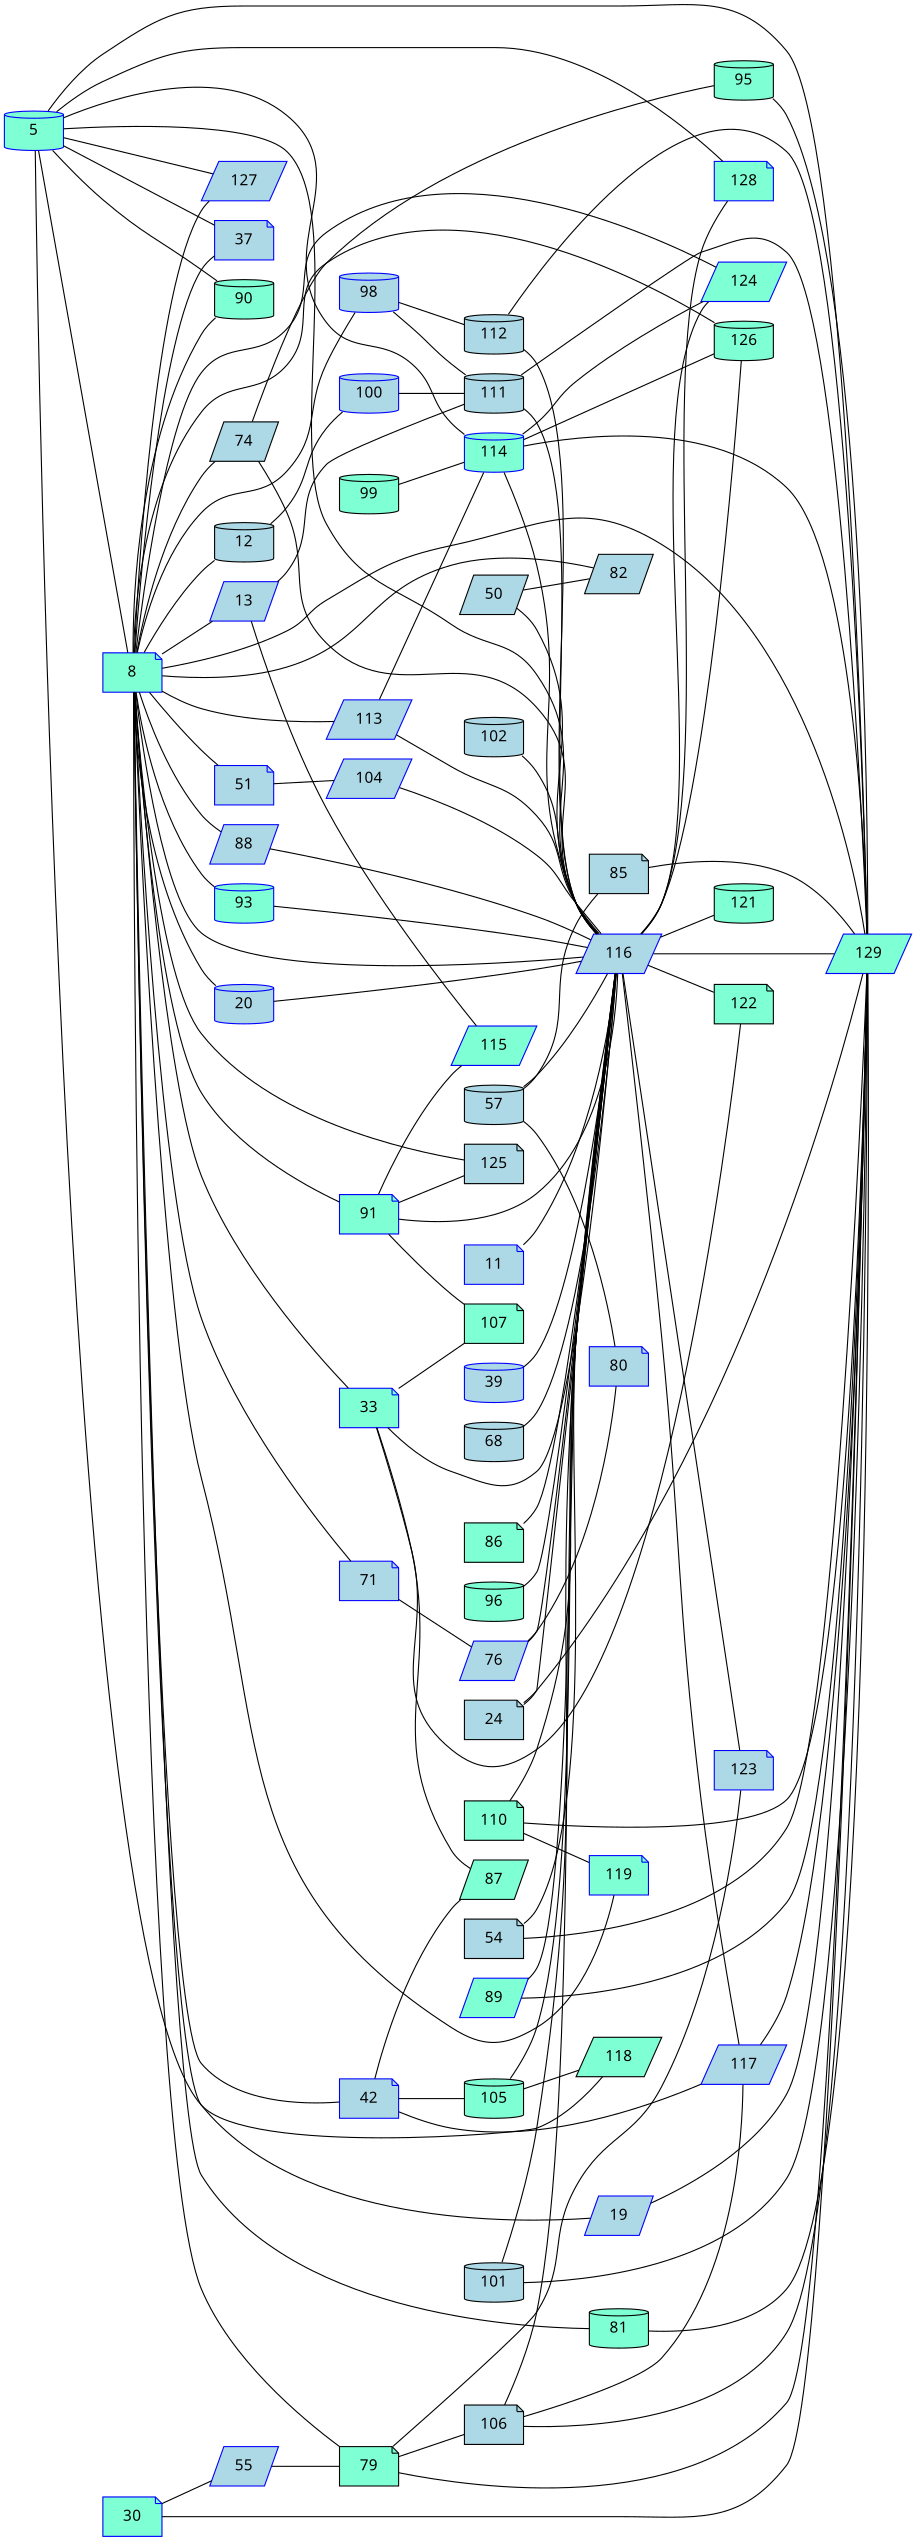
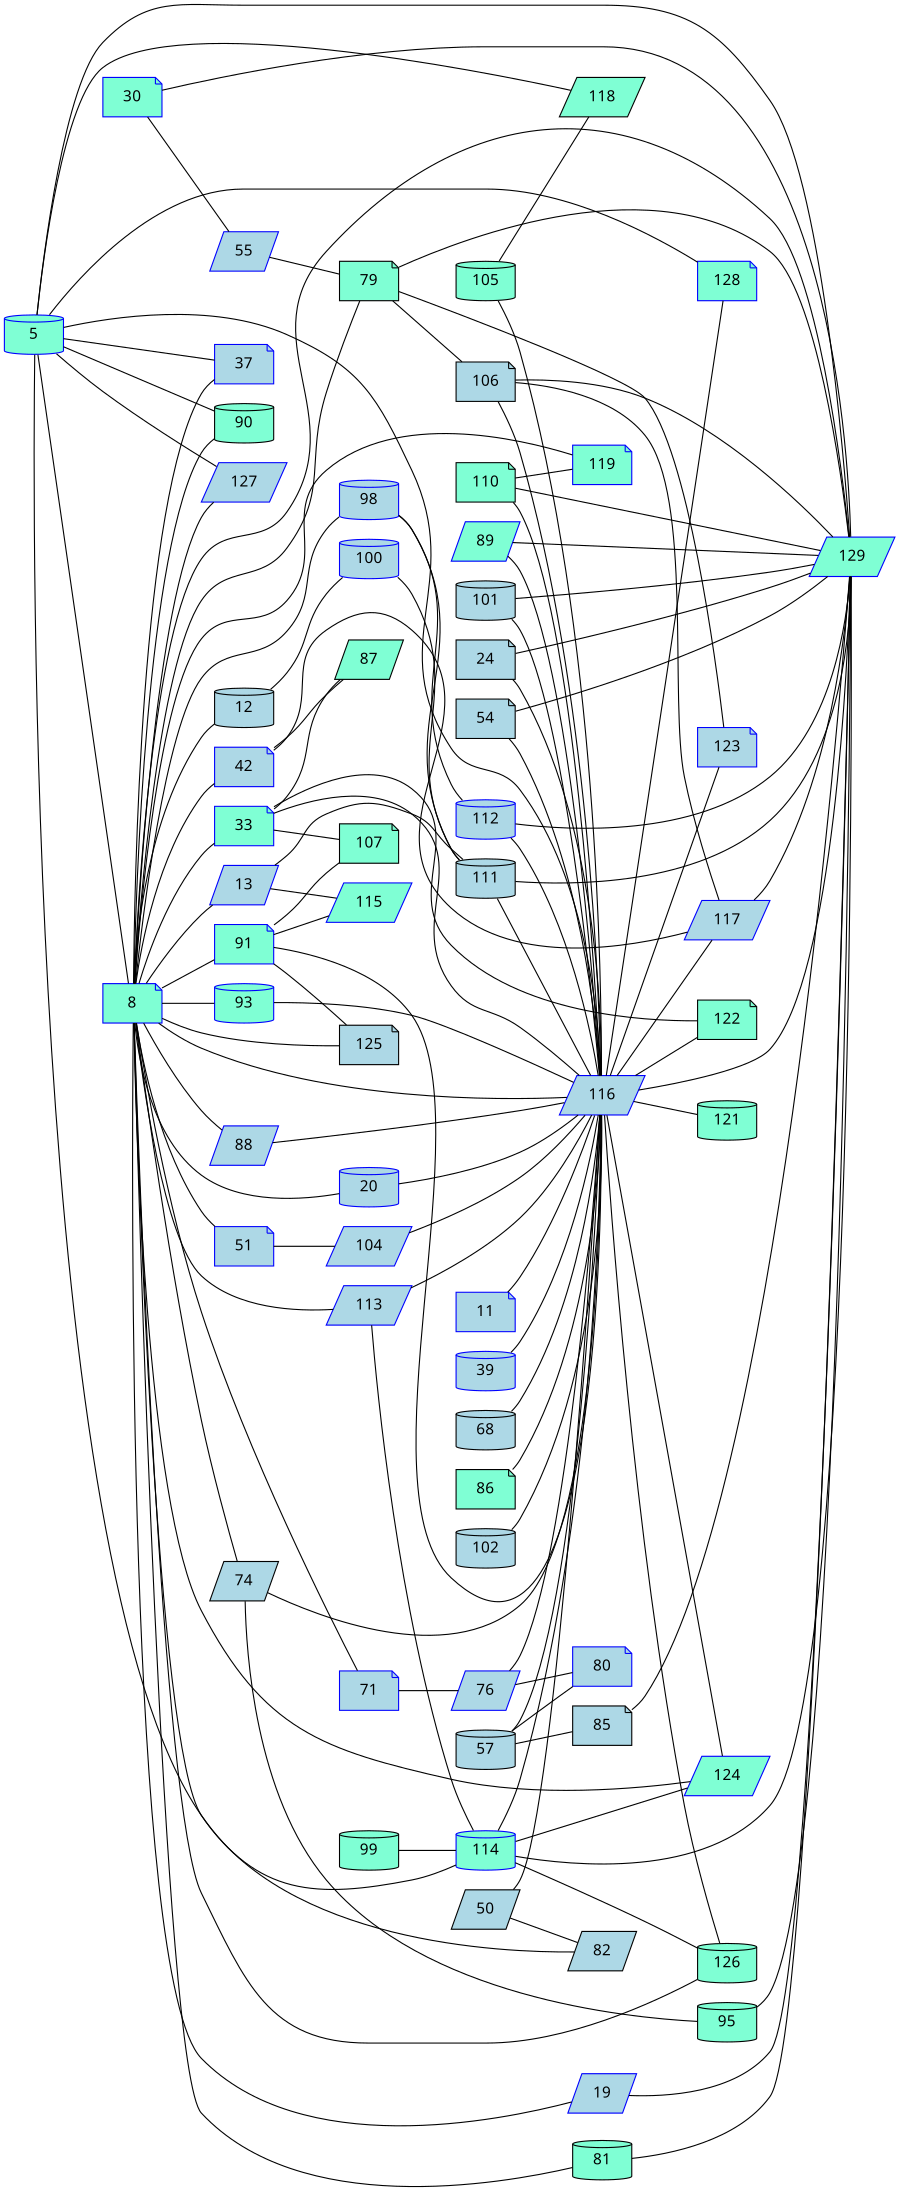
  graph {
    fontname="Noto Sans"
    rankdir=LR
    node [color=blue fillcolor=lightblue fontname="Noto Sans" shape=note style=filled]
    edge [fontname="Noto Sans"]
    5 [fillcolor=aquamarine shape=cylinder super="+2"]
    8 [fillcolor=aquamarine super="+6"]
    37
    90 [color=black fillcolor=aquamarine shape=cylinder]
    114 [fillcolor=aquamarine shape=cylinder super="+45+66"]
    116 [shape=parallelogram super="+25+9+10"]
    118 [color=black fillcolor=aquamarine shape=parallelogram]
    127 [shape=parallelogram]
    128 [fillcolor=aquamarine]
    129 [fillcolor=aquamarine shape=parallelogram super="+75+120+60"]
    12 [color=black shape=cylinder]
    13 [shape=parallelogram]
    19 [shape=parallelogram]
    20 [shape=cylinder]
    33 [fillcolor=aquamarine super="+31"]
    42
    51
    71
    74 [color=black shape=parallelogram super="+47+43+52+61+73"]
    79 [color=black fillcolor=aquamarine super="+38"]
    81 [color=black fillcolor=aquamarine shape=cylinder]
    82 [color=black shape=parallelogram]
    88 [shape=parallelogram super="+44"]
    91 [fillcolor=aquamarine super="+41+26+58"]
    93 [fillcolor=aquamarine shape=cylinder super="+69"]
    98 [shape=cylinder]
    113 [shape=parallelogram super="+64"]
    119 [fillcolor=aquamarine]
    124 [fillcolor=aquamarine shape=parallelogram super="+67+92"]
    125 [color=black]
    126 [color=black fillcolor=aquamarine shape=cylinder super="+77+56"]
    122 [color=black fillcolor=aquamarine super="+108"]
    117 [shape=parallelogram super="+78"]
    123
    121 [color=black fillcolor=aquamarine shape=cylinder]
    100 [shape=cylinder]
    111 [color=black shape=cylinder super="+83+109"]
    115 [fillcolor=aquamarine shape=parallelogram]
    87 [color=black fillcolor=aquamarine shape=parallelogram]
    107 [color=black fillcolor=aquamarine]
    105 [color=black fillcolor=aquamarine shape=cylinder super="+84+46"]
    104 [shape=parallelogram]
    76 [shape=parallelogram super="+35"]
    95 [color=black fillcolor=aquamarine shape=cylinder]
    106 [color=black super="+48+94"]
-   112 [color=black shape=cylinder super="+17+103"]
+   112 [shape=cylinder super="+17+103"]
    11
    24 [color=black]
    30 [fillcolor=aquamarine]
    55 [shape=parallelogram]
    39 [shape=cylinder]
    50 [color=black shape=parallelogram]
    54 [color=black]
    57 [color=black shape=cylinder super="+15"]
    80
    85 [color=black]
    68 [color=black shape=cylinder]
    99 [color=black fillcolor=aquamarine shape=cylinder]
    86 [color=black fillcolor=aquamarine]
    89 [fillcolor=aquamarine shape=parallelogram]
-   96 [color=black fillcolor=aquamarine shape=cylinder]
    101 [color=black shape=cylinder]
    102 [color=black shape=cylinder]
    110 [color=black fillcolor=aquamarine super="+97"]
    5 -- 8 [weight=6]
    5 -- 37
    5 -- 90
    5 -- 114 [weight=4]
    5 -- 116 [weight=6]
    5 -- 118
    5 -- 127
    5 -- 128
    5 -- 129 [weight=5]
    8 -- 37
    8 -- 90
    8 -- 116 [weight=10]
    8 -- 127
    8 -- 129 [weight=8]
    8 -- 12 [weight=2]
    8 -- 13 [weight=2]
    8 -- 19
    8 -- 20
    8 -- 33 [weight=2]
    8 -- 42 [weight=2]
    8 -- 51 [weight=2]
    8 -- 71
    8 -- 74 [weight=4]
    8 -- 79
    8 -- 81
    8 -- 82
    8 -- 88 [weight=2]
    8 -- 91 [weight=2]
    8 -- 93 [weight=2]
    8 -- 98
    8 -- 113
    8 -- 119
    8 -- 124
    8 -- 125
    8 -- 126 [weight=4]
    114 -- 116 [weight=7]
    114 -- 129
    114 -- 124
    114 -- 126
    116 -- 128
    116 -- 129 [weight=9]
    116 -- 124
    116 -- 126
    116 -- 122 [weight=2]
    116 -- 117
    116 -- 123
    116 -- 121
    12 -- 100
    13 -- 111
    13 -- 115
    19 -- 129
    20 -- 116
    33 -- 116
    33 -- 122
    33 -- 87
    33 -- 107
    42 -- 117
    42 -- 87
-   42 -- 105
    51 -- 104
    71 -- 76
    74 -- 116 [weight=3]
    74 -- 95
    79 -- 129 [weight=3]
    79 -- 123
    79 -- 106
    81 -- 129
    88 -- 116 [weight=2]
    91 -- 116 [weight=4]
    91 -- 125
    91 -- 115
    91 -- 107
    93 -- 116
    98 -- 111
    98 -- 112
    113 -- 114
    113 -- 116
    117 -- 129
    100 -- 111
    111 -- 116 [weight=2]
    111 -- 129
    105 -- 116 [weight=3]
    105 -- 118
    104 -- 116
    76 -- 116 [weight=3]
    76 -- 80
    95 -- 129
    106 -- 116 [weight=4]
    106 -- 129
    106 -- 117
    112 -- 116 [weight=4]
    112 -- 129
    11 -- 116 [weight=2]
    24 -- 116
    24 -- 129
    30 -- 129 [weight=2]
    30 -- 55
    55 -- 79
    39 -- 116 [weight=2]
    50 -- 116 [weight=2]
    50 -- 82
    54 -- 116
    54 -- 129
    57 -- 116 [weight=3]
    57 -- 80
    57 -- 85
    85 -- 129
    68 -- 116 [weight=2]
    99 -- 114
    86 -- 116
    89 -- 116
    89 -- 129
-   96 -- 116 [weight=2]
    101 -- 116
    101 -- 129
    102 -- 116
    110 -- 116
    110 -- 129 [weight=2]
    110 -- 119
  }
